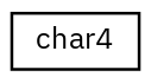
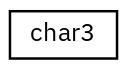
  digraph {
    rankdir=LR
    fontname="IBM Plex Sans"
-   n1 [color=black fillcolor=white fontname="IBM Plex Sans" fontsize=10 height=0.2 label=char4 shape=record style=filled width=0.4]
+   n1 [color=black fillcolor=white fontname="IBM Plex Sans" fontsize=10 height=0.2 label=char3 shape=record style=filled width=0.4]
  }
